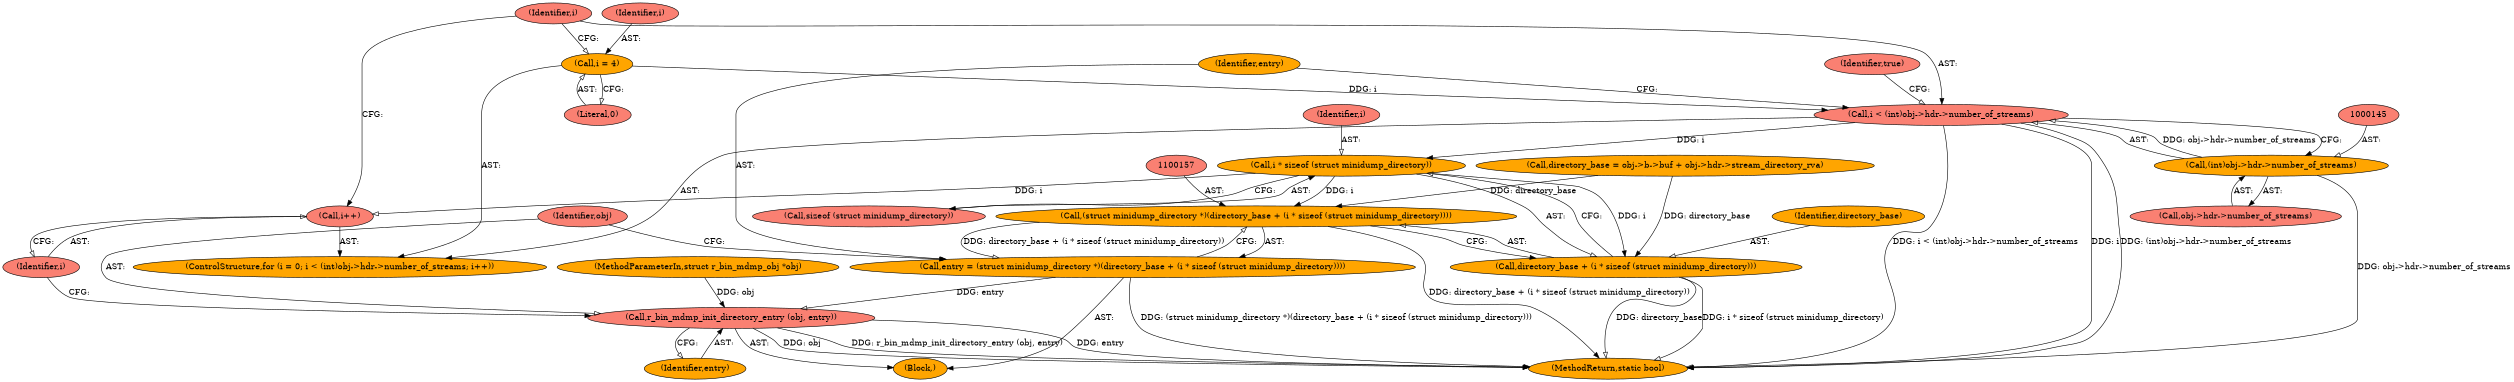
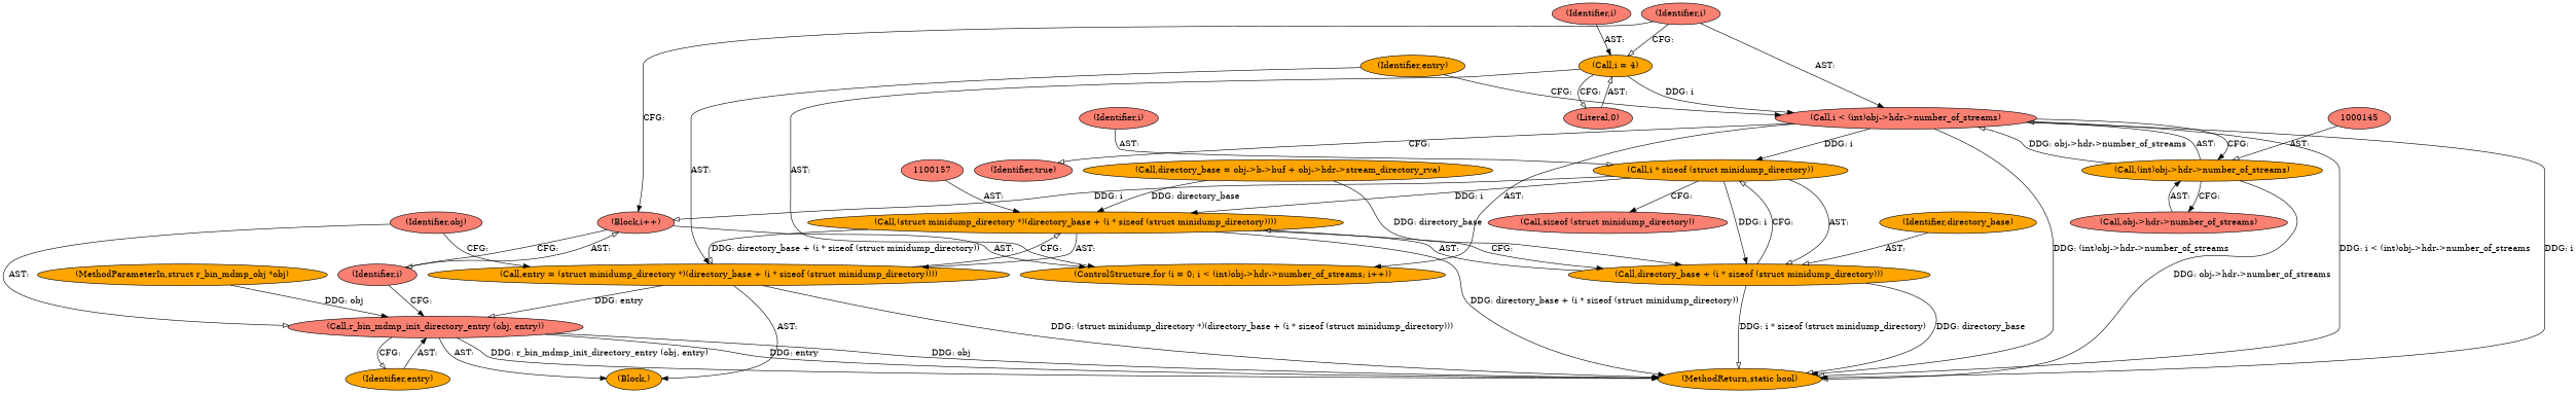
  digraph {
    node [fillcolor=orange style=filled]
    edge [arrowhead=normal]
    n1 [label="(Call,i * sizeof (struct minidump_directory))"]
-   n2 [fillcolor=salmon label="(Call,i++)"]
+   n2 [fillcolor=salmon label="(Block,i++)"]
    n3 [label="(Call,(struct minidump_directory *)(directory_base + (i * sizeof (struct minidump_directory))))"]
    n4 [label="(Call,directory_base + (i * sizeof (struct minidump_directory)))"]
    n5 [fillcolor=salmon label="(Call,sizeof (struct minidump_directory))"]
    n6 [label="(ControlStructure,for (i = 0; i < (int)obj->hdr->number_of_streams; i++))"]
    n7 [fillcolor=salmon label="(Identifier,i)"]
    n8 [label="(MethodReturn,static bool)"]
    n9 [label="(Call,entry = (struct minidump_directory *)(directory_base + (i * sizeof (struct minidump_directory))))"]
    n10 [fillcolor=salmon label="(Call,i < (int)obj->hdr->number_of_streams)"]
    n11 [label="(Call,(int)obj->hdr->number_of_streams)"]
    n12 [fillcolor=salmon label="(Call,obj->hdr->number_of_streams)"]
    n13 [label="(Call,i = 4)"]
    n14 [fillcolor=salmon label="(Literal,0)"]
    n15 [fillcolor=salmon label="(Call,r_bin_mdmp_init_directory_entry (obj, entry))"]
    n16 [label="(Block,)"]
    n17 [label="(Identifier,entry)"]
    n18 [fillcolor=salmon label="(Identifier,i)"]
    n19 [fillcolor=salmon label="(Identifier,i)"]
    n20 [fillcolor=salmon label="(Identifier,true)"]
    n21 [label="(Identifier,entry)"]
    n22 [label="(Identifier,directory_base)"]
    n23 [fillcolor=salmon label="(Identifier,i)"]
    n24 [label="(Call,directory_base = obj->b->buf + obj->hdr->stream_directory_rva)"]
    n25 [label="(MethodParameterIn,struct r_bin_mdmp_obj *obj)"]
    n26 [fillcolor=salmon label="(Identifier,obj)"]
    1000145 [fillcolor=salmon]
    n28 [fillcolor=salmon label=1100157]
    n1 -> n2 [arrowhead=onormal label="DDG: i"]
    n1 -> n3 [label="DDG: i"]
    n1 -> n4 [arrowhead=onormal label="AST: "]
    n1 -> n4 [label="DDG: i"]
    n1 -> n5 [label="CFG: "]
    n2 -> n6 [label="AST: "]
    n2 -> n7 [arrowhead=onormal label="CFG: "]
    n3 -> n4 [label="CFG: "]
    n3 -> n8 [label="DDG: directory_base + (i * sizeof (struct minidump_directory))"]
    n3 -> n9 [label="AST: "]
    n3 -> n9 [arrowhead=onormal label="DDG: directory_base + (i * sizeof (struct minidump_directory))"]
    n4 -> n1 [arrowhead=onormal label="CFG: "]
    n4 -> n3 [arrowhead=onormal label="AST: "]
    n4 -> n8 [arrowhead=onormal label="DDG: directory_base"]
    n4 -> n8 [arrowhead=onormal label="DDG: i * sizeof (struct minidump_directory)"]
-   n5 -> n1 [label="AST: "]
    n7 -> n2 [arrowhead=onormal label="AST: "]
    n7 -> n15 [label="CFG: "]
    n9 -> n3 [arrowhead=onormal label="CFG: "]
    n9 -> n8 [label="DDG: (struct minidump_directory *)(directory_base + (i * sizeof (struct minidump_directory)))"]
    n9 -> n15 [arrowhead=onormal label="DDG: entry"]
    n9 -> n16 [label="AST: "]
    n10 -> n1 [label="DDG: i"]
    n10 -> n6 [label="AST: "]
    n10 -> n8 [arrowhead=onormal label="DDG: i < (int)obj->hdr->number_of_streams"]
    n10 -> n8 [label="DDG: i"]
    n10 -> n8 [label="DDG: (int)obj->hdr->number_of_streams"]
    n10 -> n11 [label="CFG: "]
    n11 -> n8 [arrowhead=onormal label="DDG: obj->hdr->number_of_streams"]
    n11 -> n10 [arrowhead=onormal label="AST: "]
    n11 -> n10 [arrowhead=onormal label="DDG: obj->hdr->number_of_streams"]
-   n11 -> n12 [label="AST: "]
+   n11 -> n12 [label="CFG: "]
    n12 -> n11 [label="AST: "]
    n13 -> n6 [label="AST: "]
    n13 -> n10 [label="DDG: i"]
    n13 -> n14 [arrowhead=onormal label="CFG: "]
    n14 -> n13 [arrowhead=onormal label="AST: "]
    n15 -> n8 [arrowhead=onormal label="DDG: r_bin_mdmp_init_directory_entry (obj, entry)"]
    n15 -> n8 [label="DDG: entry"]
    n15 -> n8 [label="DDG: obj"]
    n15 -> n16 [label="AST: "]
    n15 -> n17 [arrowhead=onormal label="CFG: "]
    n17 -> n15 [label="AST: "]
    n18 -> n2 [label="CFG: "]
    n18 -> n10 [label="AST: "]
    n18 -> n13 [arrowhead=onormal label="CFG: "]
    n19 -> n1 [arrowhead=onormal label="AST: "]
-   n20 -> n10 [arrowhead=onormal label="CFG: "]
+   n10 -> n20 [arrowhead=onormal label="CFG: "]
    n21 -> n9 [label="AST: "]
    n21 -> n10 [label="CFG: "]
    n22 -> n4 [arrowhead=onormal label="AST: "]
    n23 -> n13 [label="AST: "]
    n24 -> n3 [label="DDG: directory_base"]
    n24 -> n4 [label="DDG: directory_base"]
    n25 -> n15 [label="DDG: obj"]
    n26 -> n9 [label="CFG: "]
    n26 -> n15 [arrowhead=onormal label="AST: "]
    1000145 -> n11 [arrowhead=onormal label="AST: "]
    n28 -> n3 [label="AST: "]
  }
